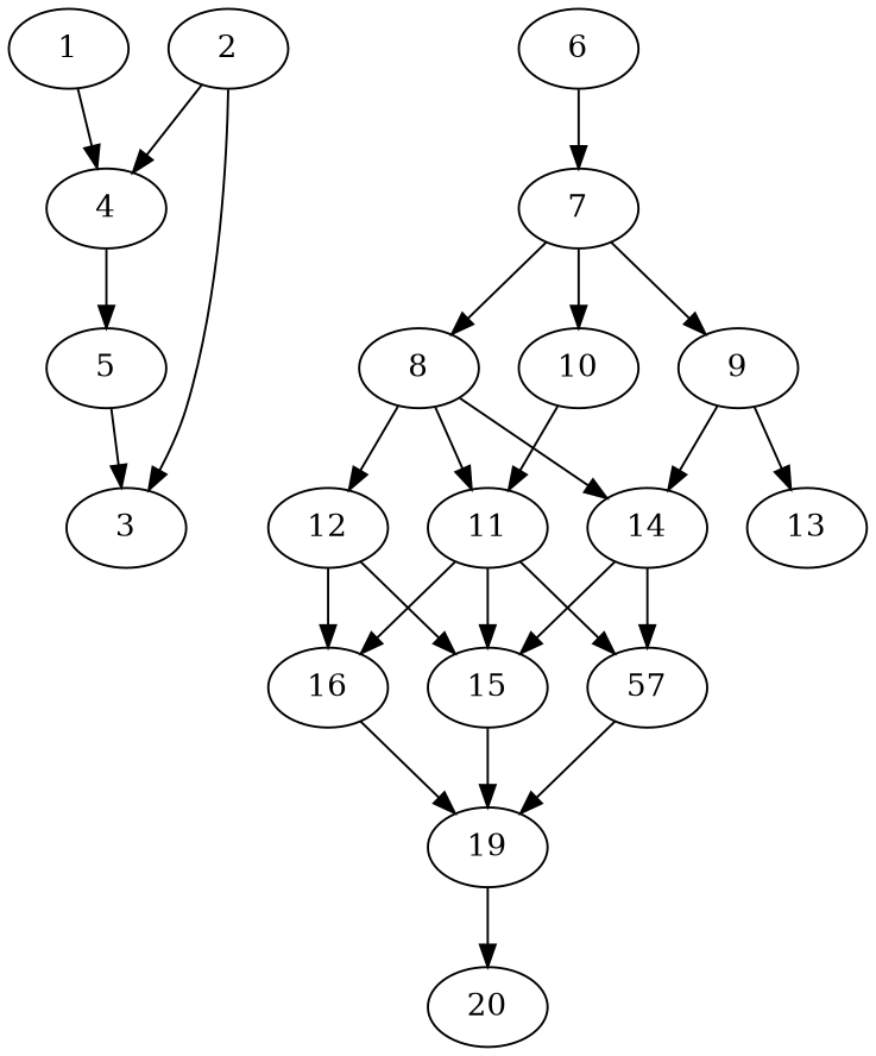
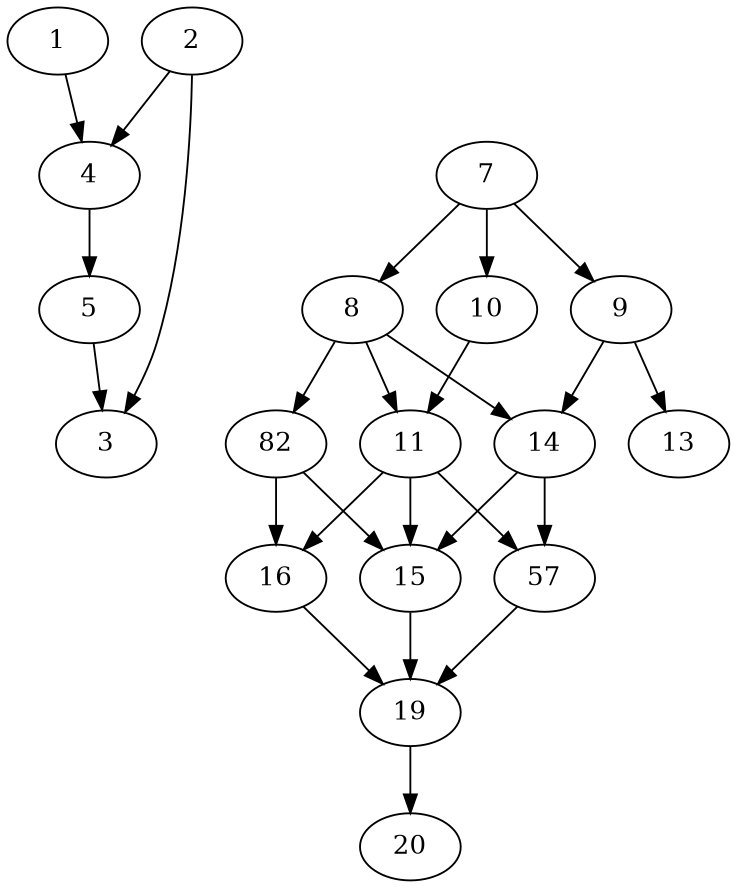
  digraph {
    node [alpha=0.09]
    1 [alpha=0.13 expect_size=8267776]
    4 [alpha=0.07 expect_size=52215808]
    5 [alpha=0.19 expect_size=8958976]
    3 [alpha=0.16 expect_size=17447936]
    2 [alpha=0.11 expect_size=21274624]
-   6 [expect_size=16892928]
    7 [alpha=0.14 expect_size=36409344]
    8 [alpha=0.16 expect_size=12797952]
    9 [expect_size=13981696]
    10 [alpha=0.18 expect_size=10246144]
    11 [expect_size=51893248]
-   12 [alpha=0.02 expect_size=35727360]
+   12 [alpha=0.02 expect_size=35727360 label=82]
    14 [alpha=0.12 expect_size=52092928]
    13 [alpha=0.04 expect_size=13816832]
    15 [alpha=0.12 expect_size=20254720]
    16 [alpha=0.04 expect_size=16920576]
    n17 [alpha=0.06 expect_size=38534144 label=57]
    19 [alpha=0.02 expect_size=14584832]
    20 [alpha=0.07 expect_size=35806208]
    1 -> 4
    4 -> 5
    5 -> 3
    2 -> 4
    2 -> 3
-   6 -> 7
    7 -> 8
    7 -> 9
    7 -> 10
    8 -> 11
    8 -> 12
    8 -> 14
    9 -> 14
    9 -> 13
    10 -> 11
    11 -> 15
    11 -> 16
    11 -> n17
    12 -> 15
    12 -> 16
    14 -> 15
    14 -> n17
    15 -> 19
    16 -> 19
    n17 -> 19
    19 -> 20
  }
